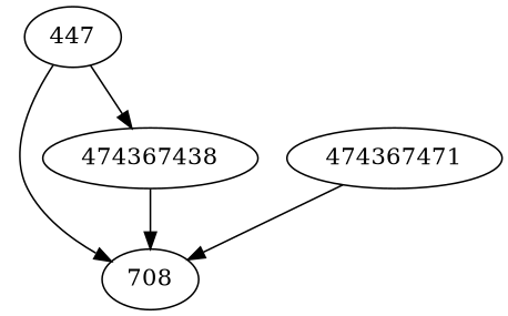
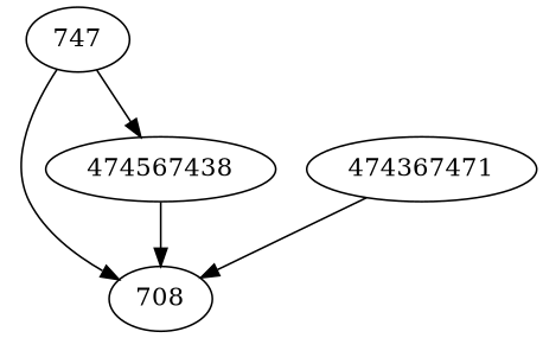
  strict digraph {
    n1 [label=708]
-   747 [label=447]
-   474367438
+   747
+   474367438 [label=474567438]
    474367471
    747 -> n1
    747 -> 474367438
    474367438 -> n1
    474367471 -> n1
  }
